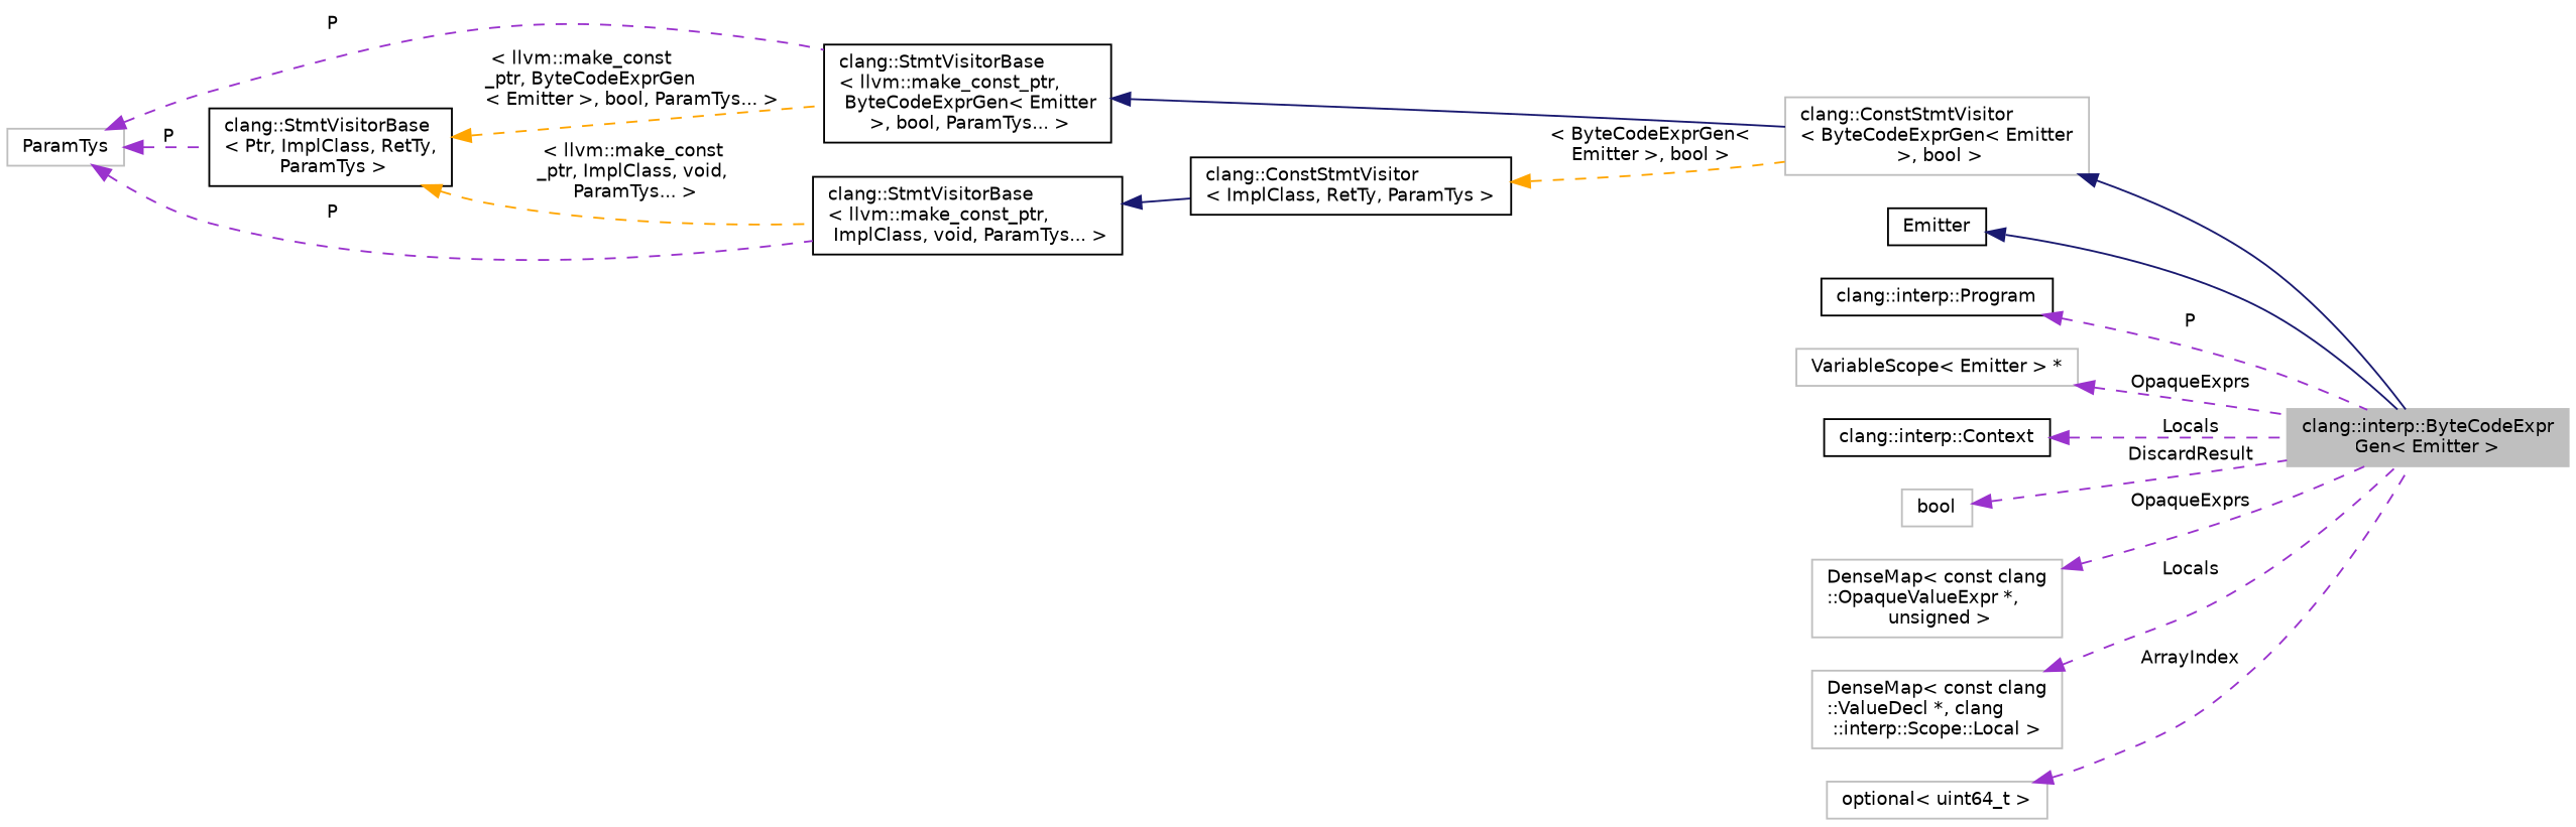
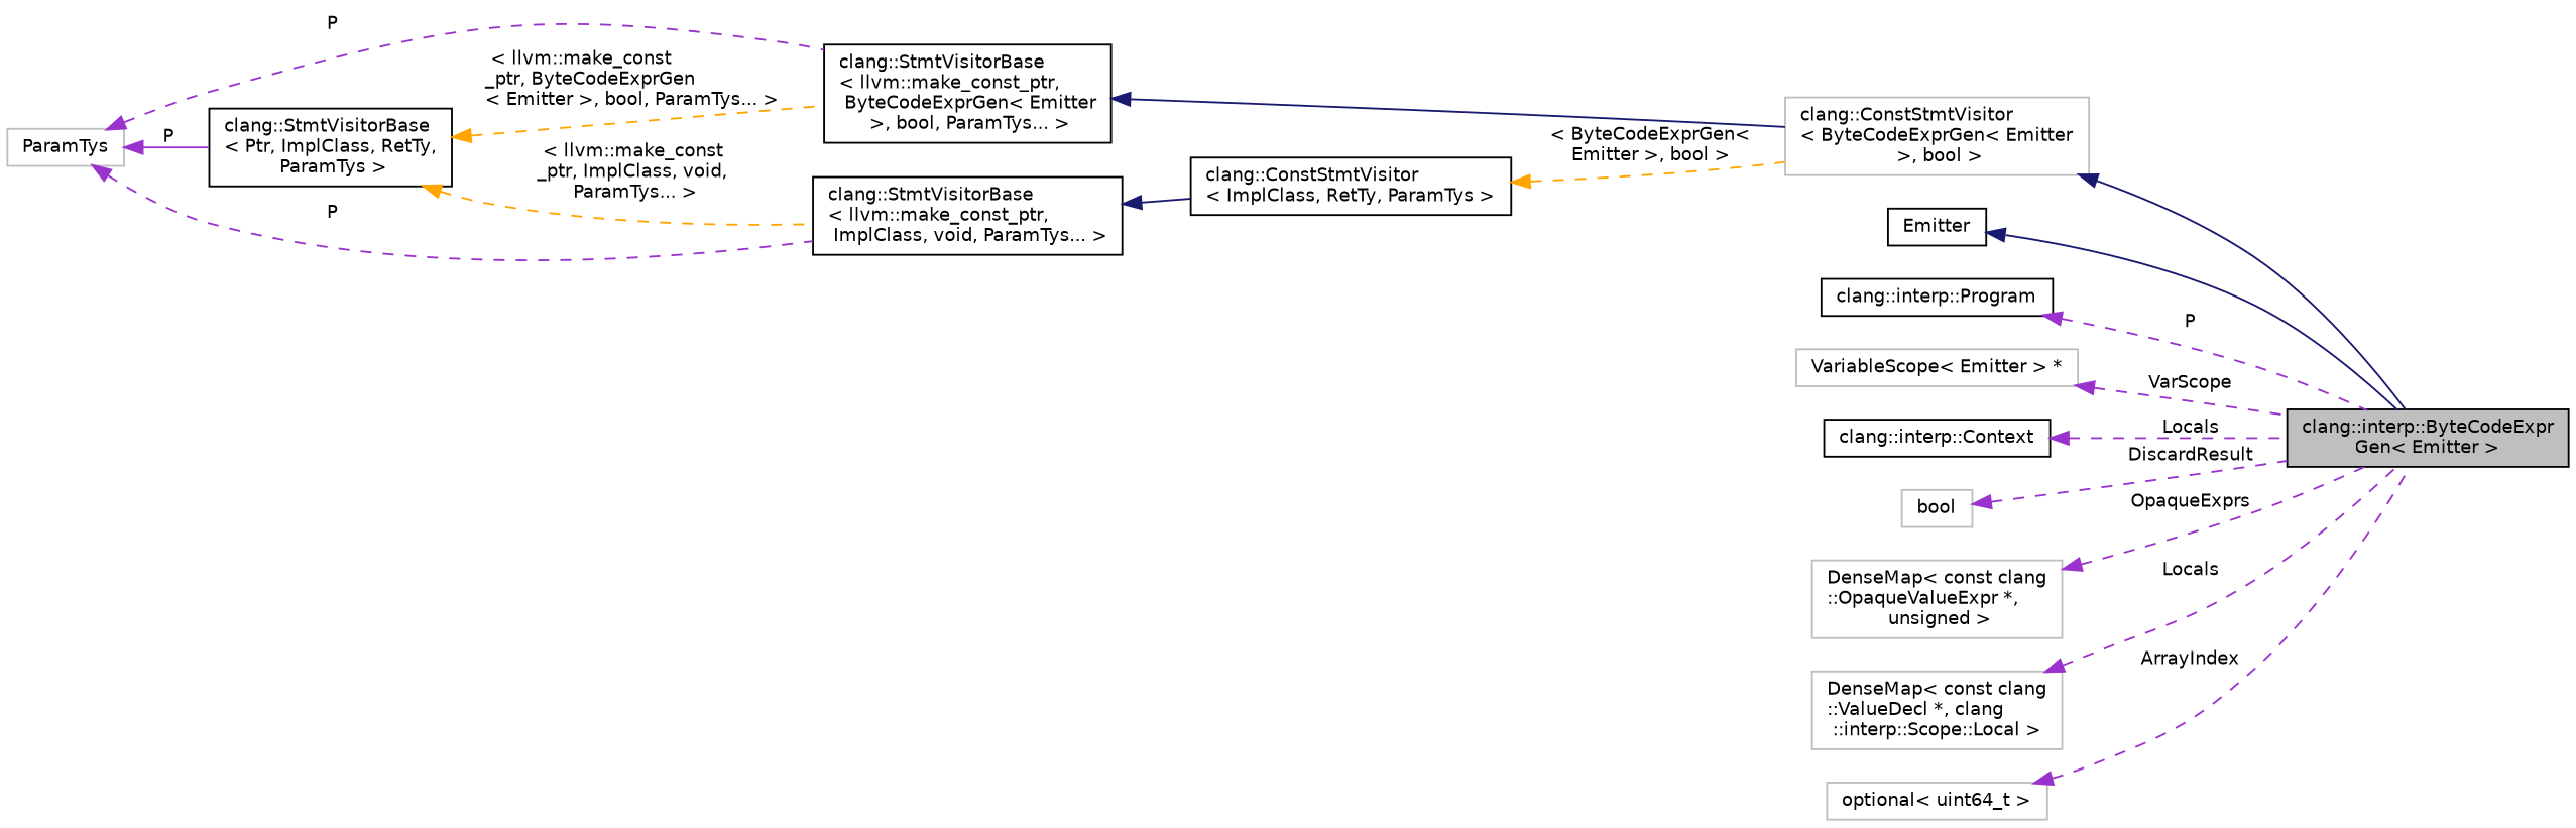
  digraph {
    rankdir=LR
    node [color=black fontname=Helvetica fontsize=10 shape=record]
    edge [color=darkorchid3 dir=back fontname=Helvetica fontsize=10 labelfontname=Helvetica labelfontsize=10 style=dashed]
-   n1 [color=grey75 fillcolor=grey75 fontcolor=black height=0.2 label="clang::interp::ByteCodeExpr\lGen\< Emitter \>" style=filled width=0.4]
+   n1 [fillcolor=grey75 fontcolor=black height=0.2 label="clang::interp::ByteCodeExpr\lGen\< Emitter \>" style=filled width=0.4]
    n2 [color=grey75 height=0.2 label="clang::ConstStmtVisitor\l\< ByteCodeExprGen\< Emitter\l \>, bool \>" width=0.4]
    n3 [height=0.2 label="clang::StmtVisitorBase\l\< llvm::make_const_ptr,\l ByteCodeExprGen\< Emitter\l \>, bool, ParamTys... \>" width=0.4]
    n4 [color=grey75 height=0.2 label=ParamTys width=0.4]
    n5 [height=0.2 label="clang::StmtVisitorBase\l\< Ptr, ImplClass, RetTy,\l ParamTys \>" width=0.4]
    n6 [height=0.2 label="clang::StmtVisitorBase\l\< llvm::make_const_ptr,\l ImplClass, void, ParamTys... \>" width=0.4]
    n7 [height=0.2 label="clang::ConstStmtVisitor\l\< ImplClass, RetTy, ParamTys \>" width=0.4]
    n8 [height=0.2 label=Emitter width=0.4]
    n9 [height=0.2 label="clang::interp::Program" width=0.4]
    n10 [color=grey75 height=0.2 label="VariableScope\< Emitter \> *" width=0.4]
    n11 [height=0.2 label="clang::interp::Context" width=0.4]
    n12 [color=grey75 height=0.2 label=bool width=0.4]
    n13 [color=grey75 height=0.2 label="DenseMap\< const clang\l::OpaqueValueExpr *,\l unsigned \>" width=0.4]
    n14 [color=grey75 height=0.2 label="DenseMap\< const clang\l::ValueDecl *, clang\l::interp::Scope::Local \>" width=0.4]
    n15 [color=grey75 height=0.2 label="optional\< uint64_t \>" width=0.4]
    n2 -> n1 [color=midnightblue style=solid]
    n3 -> n2 [color=midnightblue style=solid]
    n4 -> n3 [label=" P"]
-   n4 -> n5 [label=" P"]
+   n4 -> n5 [label=" P" style=solid]
    n4 -> n6 [label=" P"]
    n5 -> n3 [color=orange label=" \< llvm::make_const\l_ptr, ByteCodeExprGen\l\< Emitter \>, bool, ParamTys... \>"]
    n5 -> n6 [color=orange label=" \< llvm::make_const\l_ptr, ImplClass, void,\l ParamTys... \>"]
    n6 -> n7 [color=midnightblue style=solid]
    n7 -> n2 [color=orange label=" \< ByteCodeExprGen\<\l Emitter \>, bool \>"]
    n8 -> n1 [color=midnightblue style=solid]
    n9 -> n1 [label=" P"]
-   n10 -> n1 [label=" OpaqueExprs"]
+   n10 -> n1 [label=" VarScope"]
    n11 -> n1 [label=" Locals"]
    n12 -> n1 [label=" DiscardResult"]
    n13 -> n1 [label=" OpaqueExprs"]
    n14 -> n1 [label=" Locals"]
    n15 -> n1 [label=" ArrayIndex"]
  }
